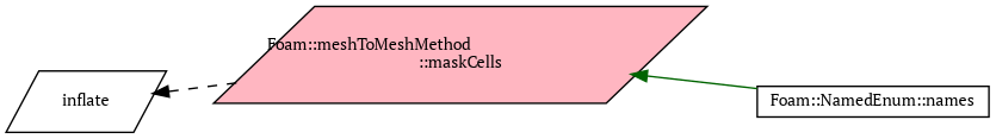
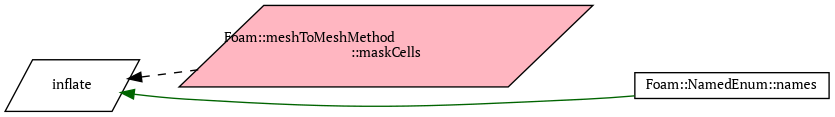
  digraph {
    fontname="PT Serif"
    rankdir=LR
    node [color=black fillcolor=white fontname="PT Serif" fontsize=10 shape=parallelogram style=filled]
    edge [dir=back fontname="PT Serif" fontsize=10 labelfontname=Helvetica labelfontsize=10]
    n1 [fontcolor=black height=0.2 label=inflate width=0.4]
    n2 [fillcolor=lightpink height=0.2 label="Foam::meshToMeshMethod\l::maskCells" width=0.4]
    n3 [height=0.2 label="Foam::NamedEnum::names" shape=box width=0.4]
    n1 -> n2 [color=black style=dashed]
-   n2 -> n3 [color=darkgreen style=solid]
+   n1 -> n3 [color=darkgreen style=solid]
  }
